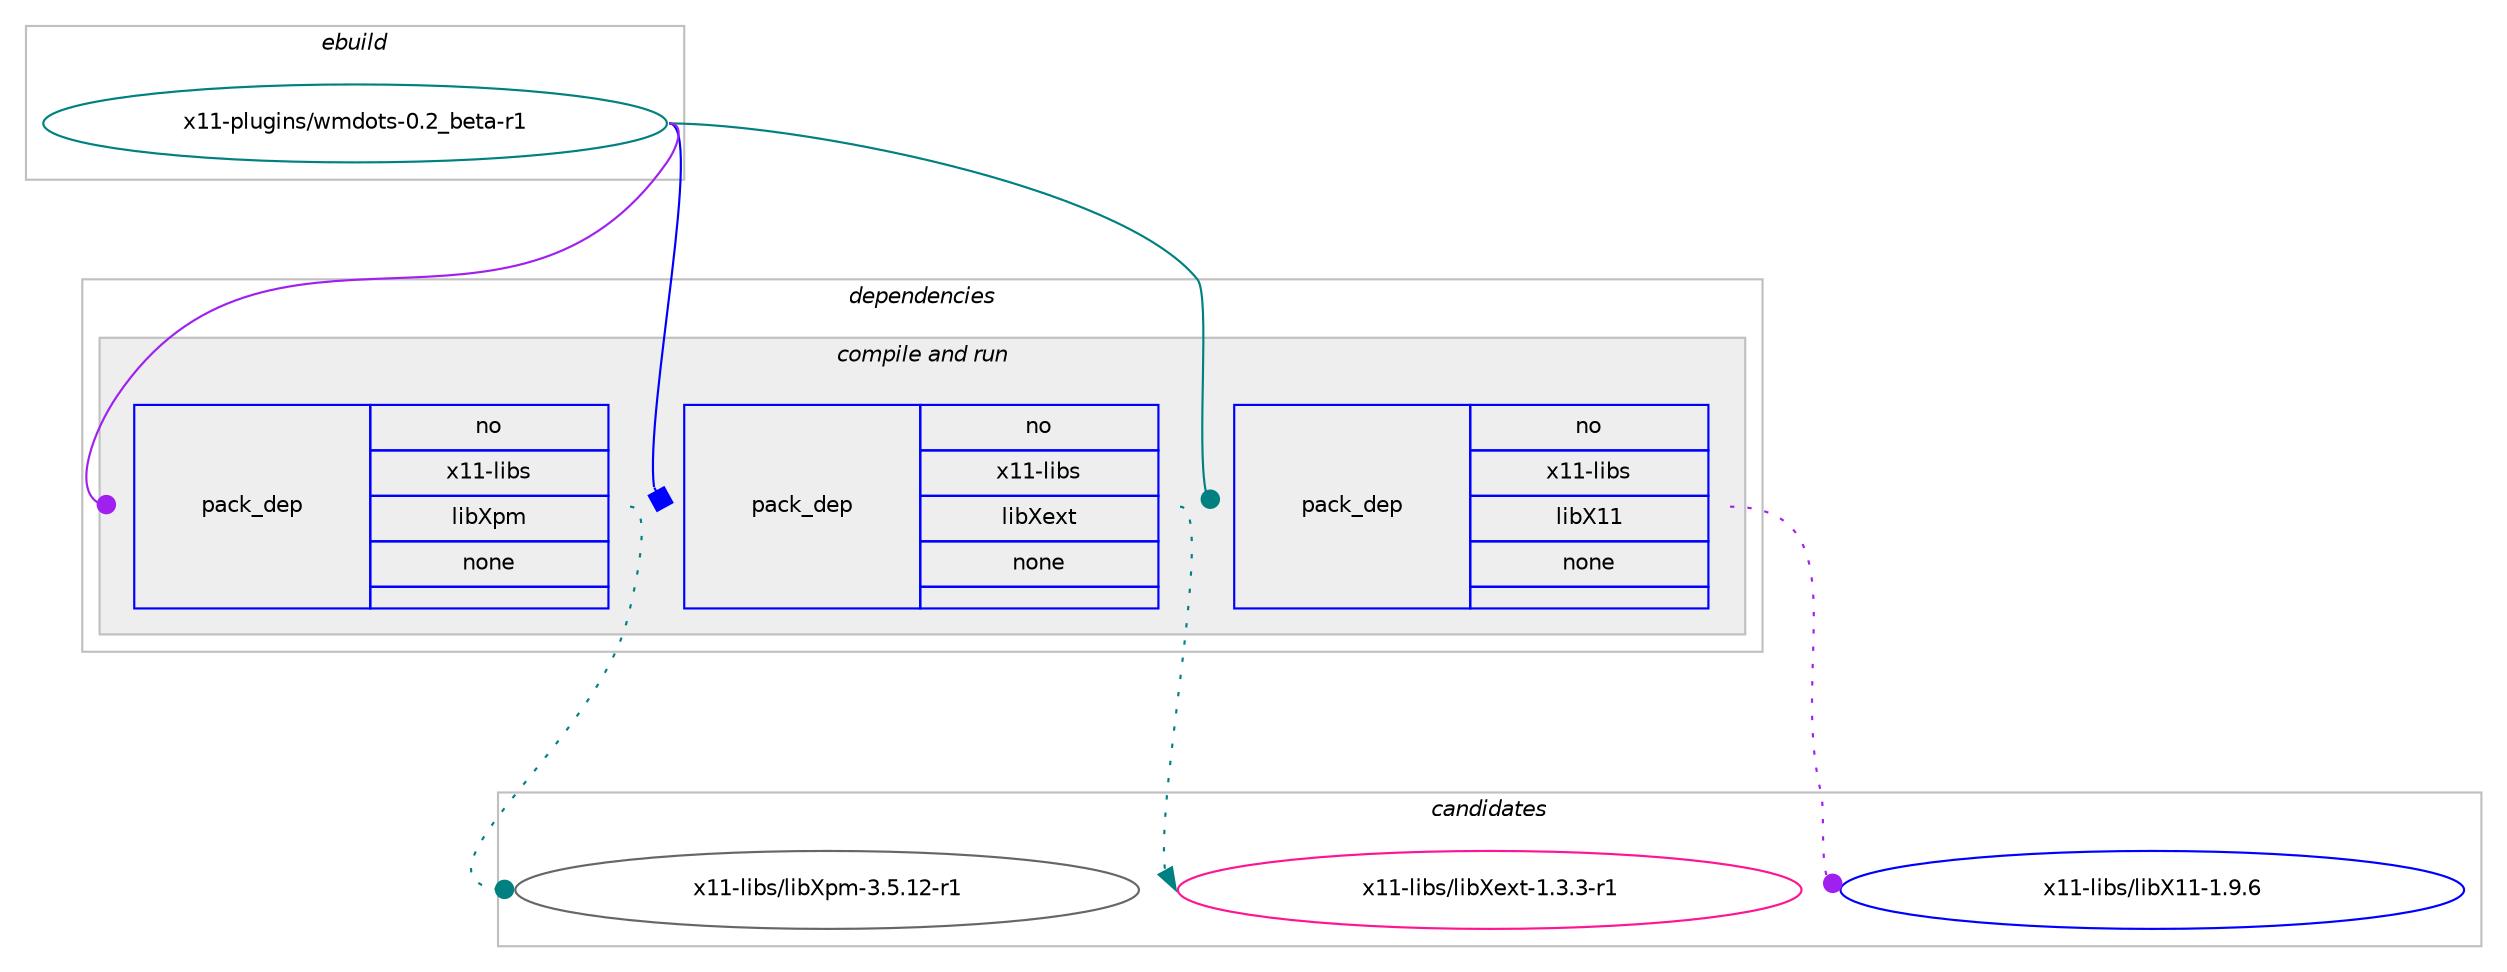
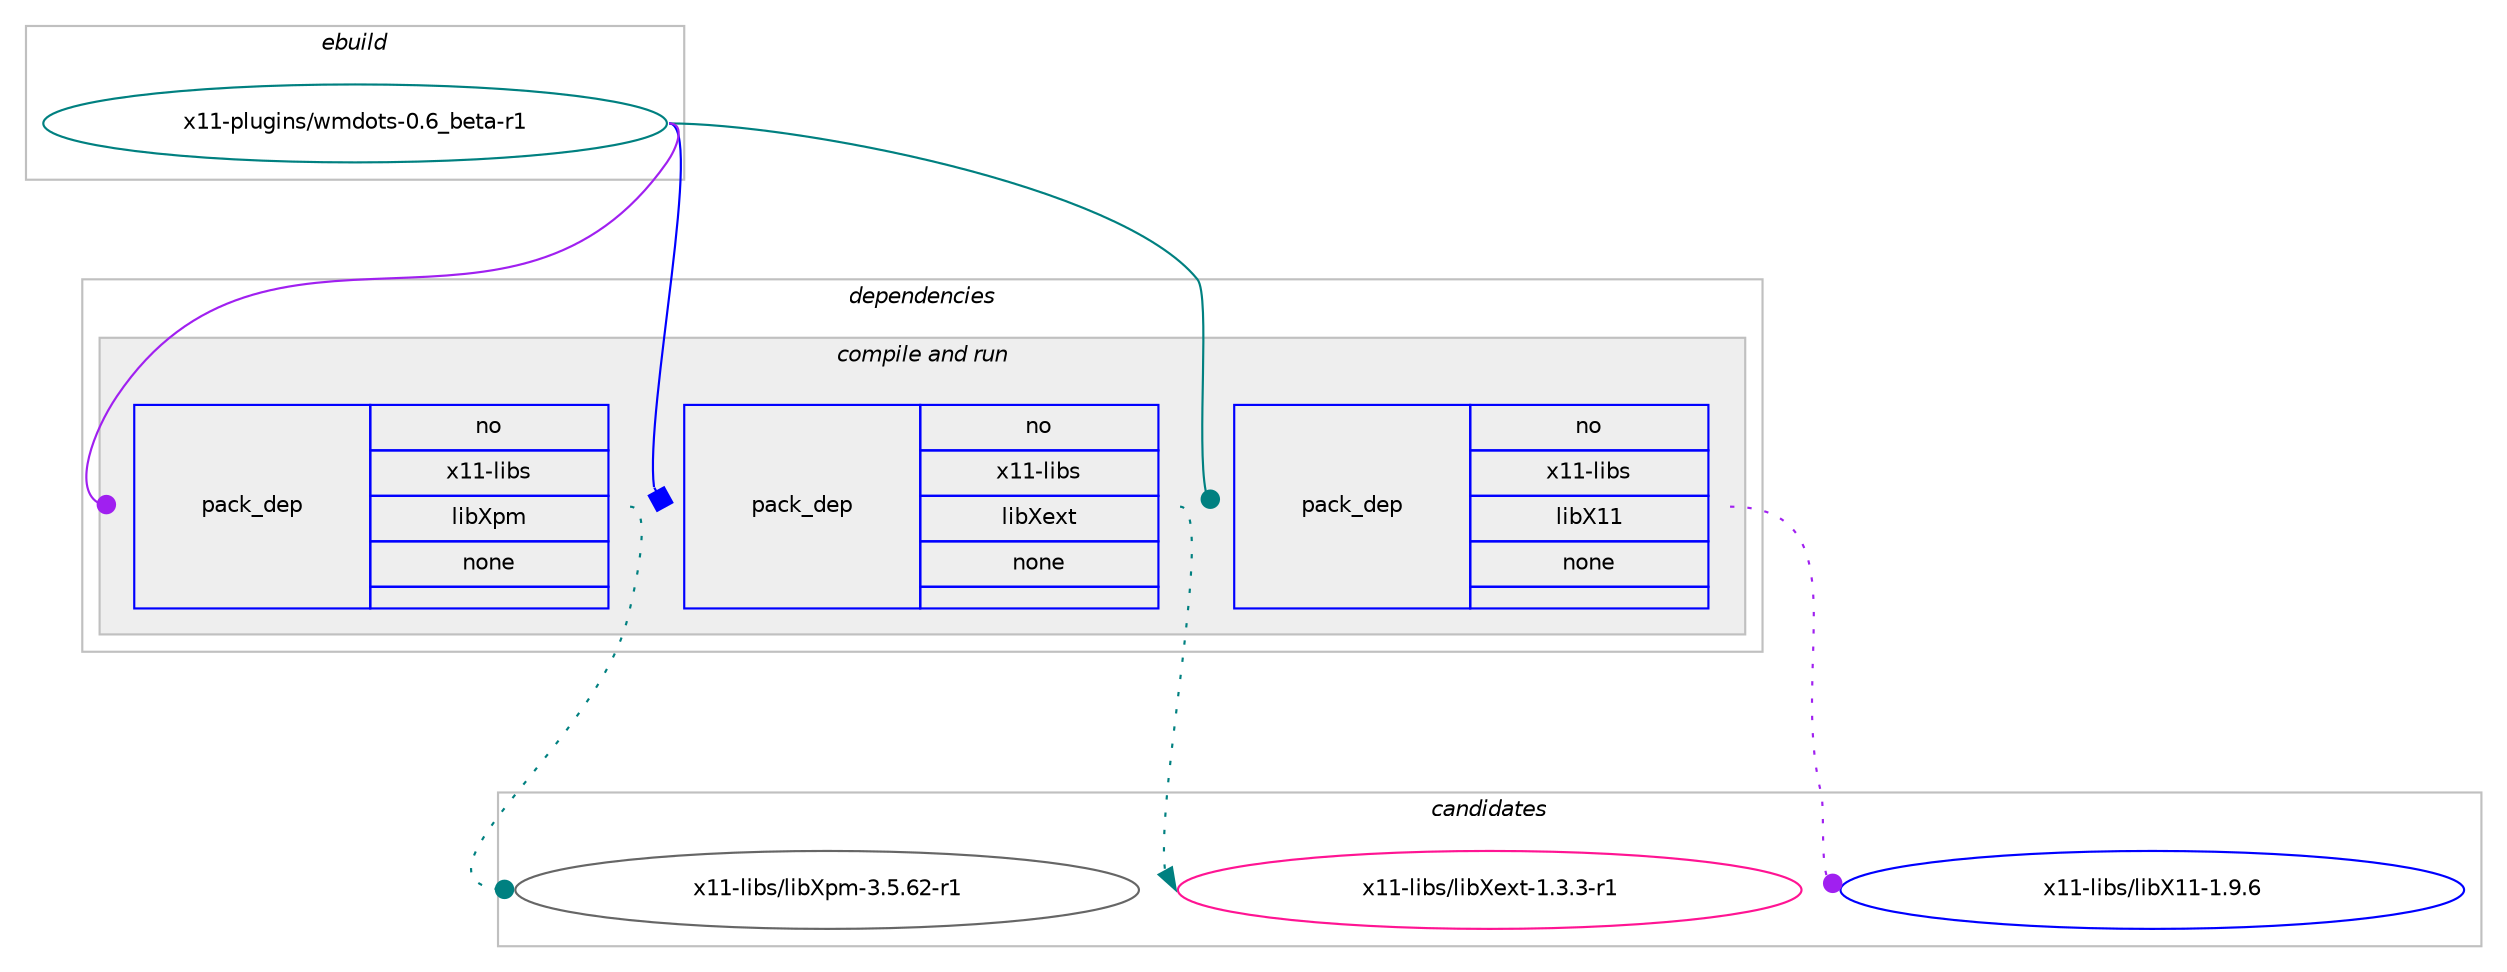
  digraph {
    compound=true
    concentrate=true
    fontname=Helvetica
    fontsize=10
    newrank=true
    rankdir=TB
    ranksep=1.5
    node [color=blue fontname=Helvetica fontsize=10]
    edge [arrowhead=dot color=teal headport=w style=solid tailport=e weight=20]
-   n1 [color=teal label="x11-plugins/wmdots-0.2_beta-r1" width=4]
+   n1 [color=teal label="x11-plugins/wmdots-0.6_beta-r1" width=4]
    n2 [label=<<TABLE BORDER="0" CELLBORDER="1" CELLSPACING="0" CELLPADDING="4" WIDTH="220"><TR><TD ROWSPAN="6" CELLPADDING="30">pack_dep</TD></TR><TR><TD WIDTH="110">no</TD></TR><TR><TD>x11-libs</TD></TR><TR><TD>libX11</TD></TR><TR><TD>none</TD></TR><TR><TD></TD></TR></TABLE>> shape=none]
    n3 [label=<<TABLE BORDER="0" CELLBORDER="1" CELLSPACING="0" CELLPADDING="4" WIDTH="220"><TR><TD ROWSPAN="6" CELLPADDING="30">pack_dep</TD></TR><TR><TD WIDTH="110">no</TD></TR><TR><TD>x11-libs</TD></TR><TR><TD>libXext</TD></TR><TR><TD>none</TD></TR><TR><TD></TD></TR></TABLE>> shape=none]
    n4 [label=<<TABLE BORDER="0" CELLBORDER="1" CELLSPACING="0" CELLPADDING="4" WIDTH="220"><TR><TD ROWSPAN="6" CELLPADDING="30">pack_dep</TD></TR><TR><TD WIDTH="110">no</TD></TR><TR><TD>x11-libs</TD></TR><TR><TD>libXpm</TD></TR><TR><TD>none</TD></TR><TR><TD></TD></TR></TABLE>> shape=none]
    n5 [label="x11-libs/libX11-1.9.6" width=4]
    n6 [color=deeppink label="x11-libs/libXext-1.3.3-r1" width=4]
-   n7 [color=gray40 label="x11-libs/libXpm-3.5.12-r1" width=4]
+   n7 [color=gray40 label="x11-libs/libXpm-3.5.62-r1" width=4]
    subgraph cluster_1 {
      color=gray
      label=<<i>ebuild</i>>
      rank=same
      n1
    }
    subgraph cluster_2 {
      color=gray
      label=<<i>dependencies</i>>
      subgraph cluster_3 {
        color=gray
        fillcolor="#eeeeee"
        label=<<i>compile</i>>
        style=filled
      }
      subgraph cluster_4 {
        color=gray
        fillcolor="#eeeeee"
        label=<<i>compile and run</i>>
        style=filled
        subgraph sub_5 {
          color=gray
          fillcolor="#eeeeee"
          label=<<i>compile and run</i>>
          style=filled
          n2
        }
        subgraph sub_6 {
          color=gray
          fillcolor="#eeeeee"
          label=<<i>compile and run</i>>
          style=filled
          n3
        }
        subgraph sub_7 {
          color=gray
          fillcolor="#eeeeee"
          label=<<i>compile and run</i>>
          style=filled
          n4
        }
      }
      subgraph cluster_8 {
        color=gray
        fillcolor="#eeeeee"
        label=<<i>run</i>>
        style=filled
      }
    }
    subgraph cluster_9 {
      color=gray
      label=<<i>candidates</i>>
      rank=same
      subgraph sub_10 {
        color=black
        label=<<i>candidates</i>>
        nodesep=1
        rank=same
        n5
      }
      subgraph sub_11 {
        color=black
        label=<<i>candidates</i>>
        nodesep=1
        rank=same
        n6
      }
      subgraph sub_12 {
        color=black
        label=<<i>candidates</i>>
        nodesep=1
        rank=same
        n7
      }
    }
    n1 -> n2
    n1 -> n3 [arrowhead=box color=blue]
    n1 -> n4 [color=purple]
    n2 -> n5 [color=purple style=dotted weight=100]
    n3 -> n6 [arrowhead=normal style=dotted weight=100]
    n4 -> n7 [style=dotted weight=100]
  }
